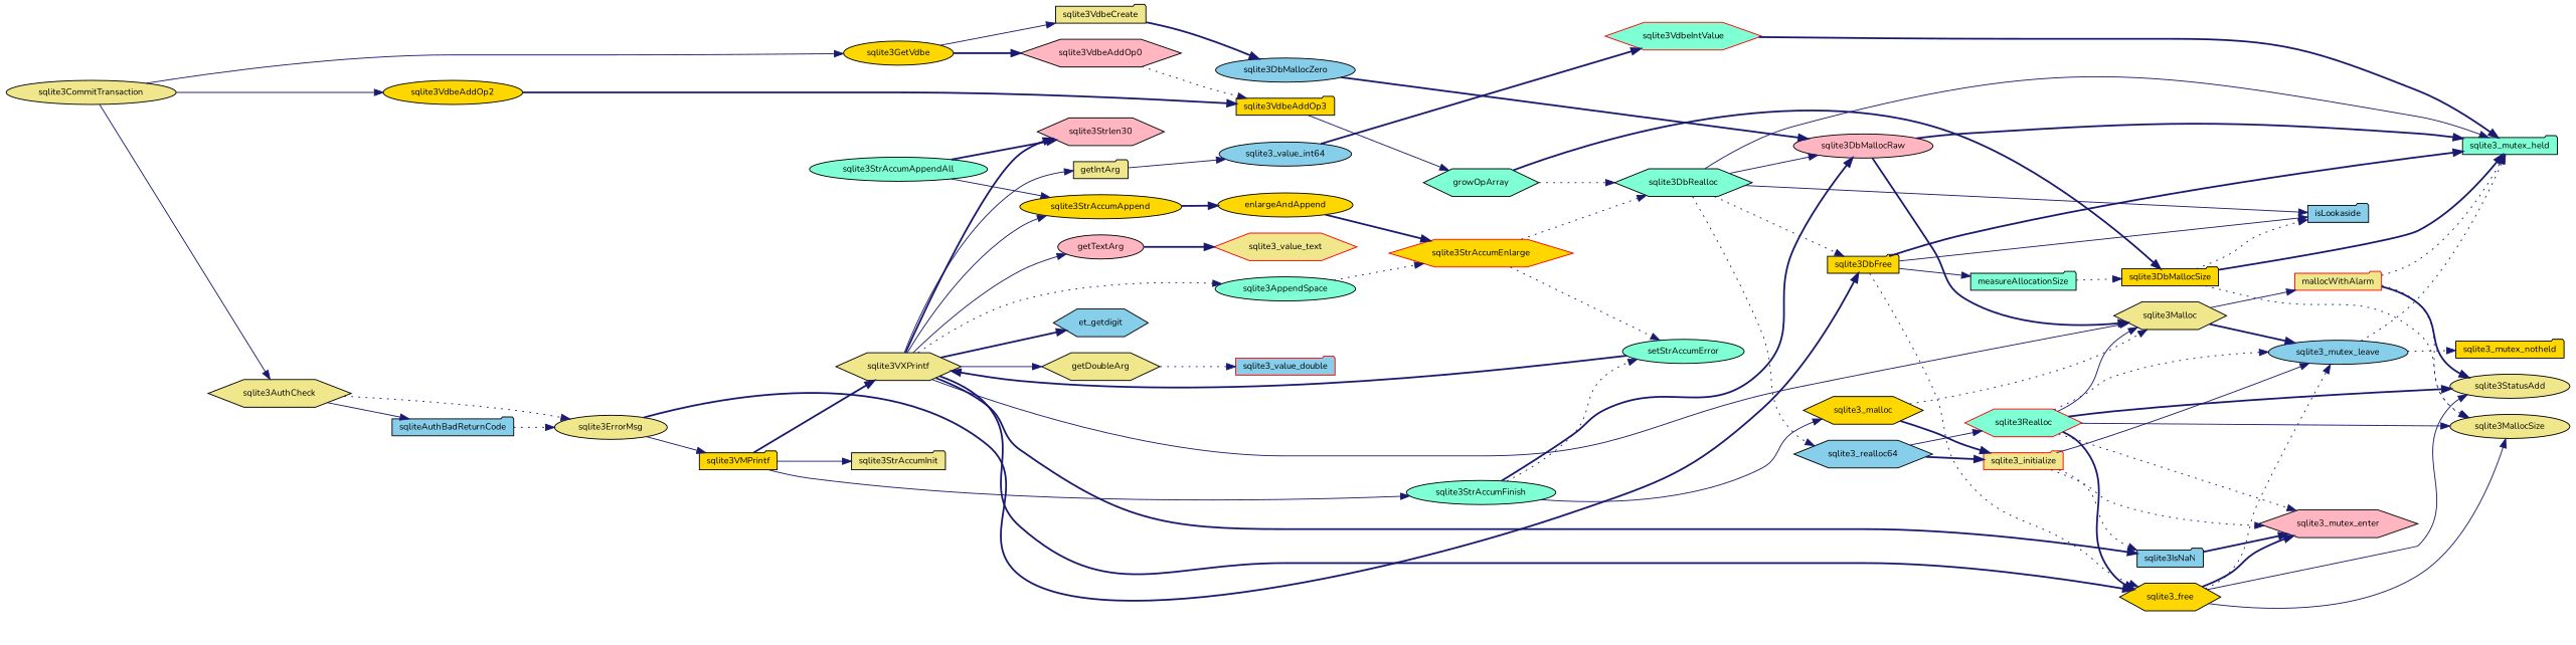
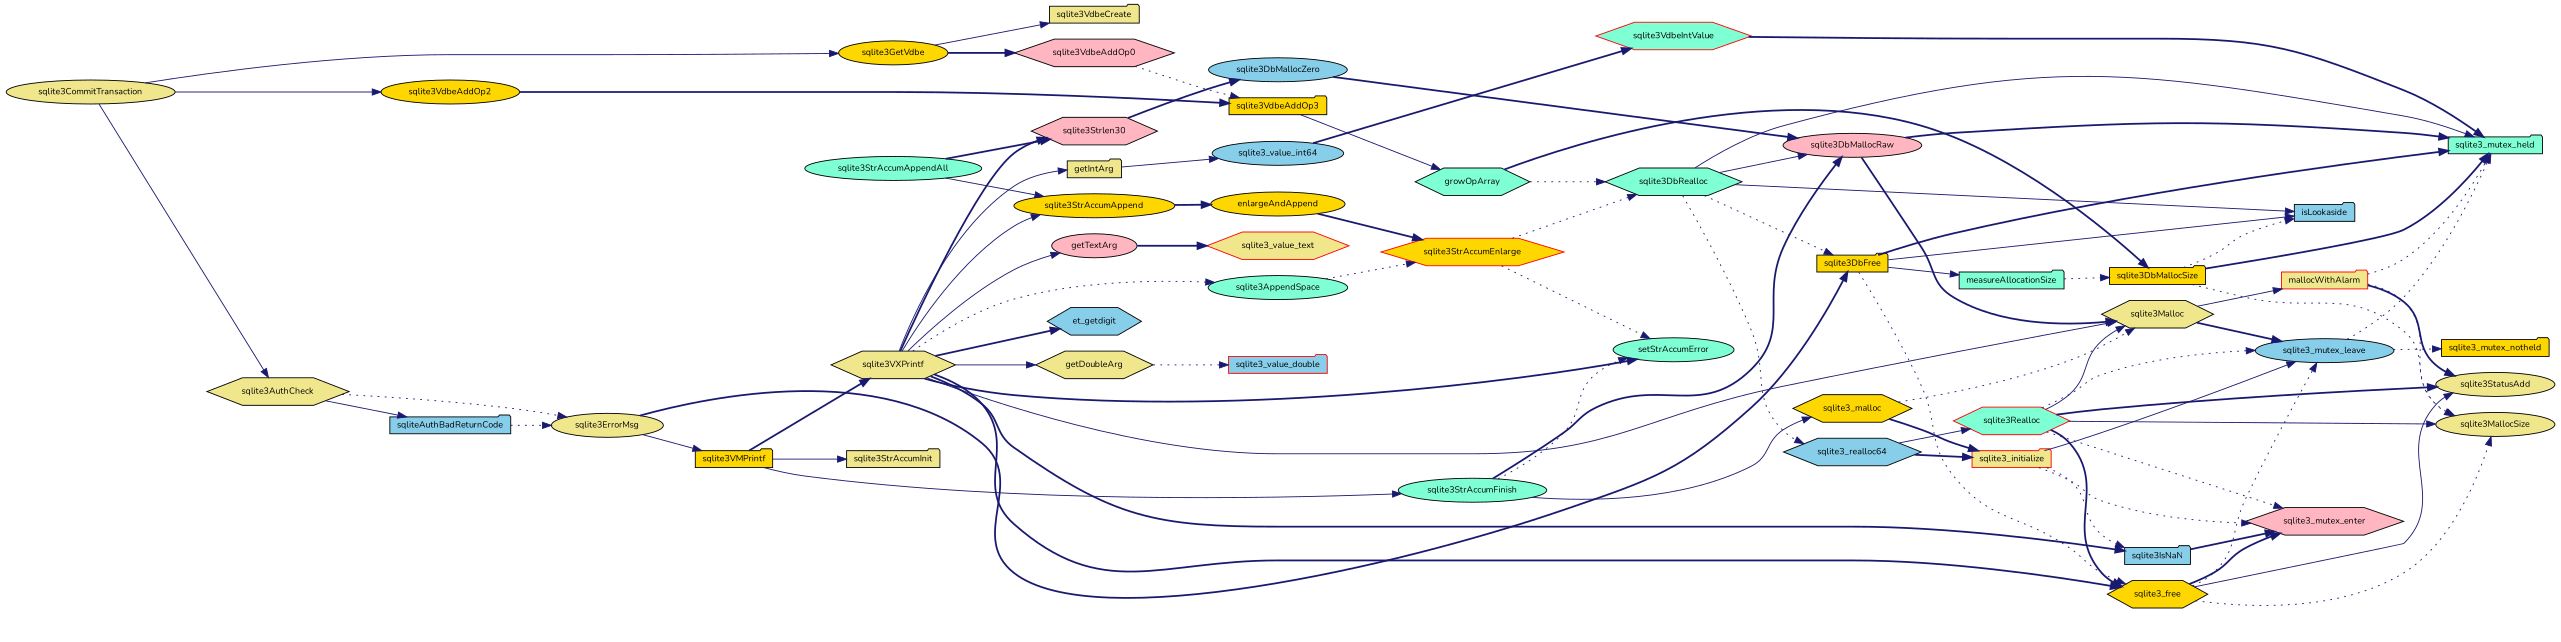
  digraph {
    fontname=Nunito
    rankdir=LR
    node [color=black fillcolor=khaki fontname=Nunito fontsize=10 shape=ellipse style=filled]
    edge [color=midnightblue fontname=Nunito fontsize=10 labelfontname=FreeSans labelfontsize=10 style=bold]
    n1 [fontcolor=black height=0.2 label=sqlite3CommitTransaction width=0.4]
    n2 [height=0.2 label=sqlite3AuthCheck shape=hexagon width=0.4]
    n3 [fillcolor=gold height=0.2 label=sqlite3GetVdbe width=0.4]
    n4 [fillcolor=gold height=0.2 label=sqlite3VdbeAddOp2 width=0.4]
    n5 [height=0.2 label=sqlite3ErrorMsg width=0.4]
    n6 [fillcolor=skyblue height=0.2 label=sqliteAuthBadReturnCode shape=folder width=0.4]
    n7 [height=0.2 label=sqlite3VdbeCreate shape=folder width=0.4]
    n8 [fillcolor=lightpink height=0.2 label=sqlite3VdbeAddOp0 shape=hexagon width=0.4]
    n9 [fillcolor=gold height=0.2 label=sqlite3VdbeAddOp3 shape=folder width=0.4]
    n10 [fillcolor=gold height=0.2 label=sqlite3VMPrintf shape=folder width=0.4]
    n11 [fillcolor=gold height=0.2 label=sqlite3DbFree shape=folder width=0.4]
    n12 [height=0.2 label=sqlite3StrAccumInit shape=folder width=0.4]
    n13 [height=0.2 label=sqlite3VXPrintf shape=hexagon width=0.4]
    n14 [fillcolor=aquamarine height=0.2 label=sqlite3StrAccumFinish width=0.4]
    n15 [fillcolor=gold height=0.2 label=sqlite3_free shape=hexagon width=0.4]
    n16 [fillcolor=aquamarine height=0.2 label=sqlite3_mutex_held shape=folder width=0.4]
    n17 [fillcolor=skyblue height=0.2 label=isLookaside shape=folder width=0.4]
    n18 [fillcolor=aquamarine height=0.2 label=measureAllocationSize shape=folder width=0.4]
    n19 [fillcolor=gold height=0.2 label=sqlite3StrAccumAppend width=0.4]
    n20 [fillcolor=aquamarine height=0.2 label=setStrAccumError width=0.4]
    n21 [height=0.2 label=sqlite3Malloc shape=hexagon width=0.4]
    n22 [fillcolor=skyblue height=0.2 label=sqlite3IsNaN shape=folder width=0.4]
    n23 [height=0.2 label=getIntArg shape=folder width=0.4]
    n24 [height=0.2 label=getDoubleArg shape=hexagon width=0.4]
    n25 [fillcolor=lightpink height=0.2 label=sqlite3Strlen30 shape=hexagon width=0.4]
    n26 [fillcolor=skyblue height=0.2 label=et_getdigit shape=hexagon width=0.4]
    n27 [fillcolor=lightpink height=0.2 label=getTextArg width=0.4]
    n28 [fillcolor=aquamarine height=0.2 label=sqlite3AppendSpace width=0.4]
    n29 [fillcolor=lightpink height=0.2 label=sqlite3DbMallocRaw width=0.4]
    n30 [fillcolor=gold height=0.2 label=sqlite3_malloc shape=hexagon width=0.4]
    n31 [fillcolor=gold height=0.2 label=enlargeAndAppend width=0.4]
    n32 [color=red height=0.2 label=mallocWithAlarm shape=folder width=0.4]
    n33 [fillcolor=skyblue height=0.2 label=sqlite3_mutex_leave width=0.4]
    n34 [fillcolor=lightpink height=0.2 label=sqlite3_mutex_enter shape=hexagon width=0.4]
    n35 [height=0.2 label=sqlite3MallocSize width=0.4]
    n36 [height=0.2 label=sqlite3StatusAdd width=0.4]
    n37 [fillcolor=skyblue height=0.2 label=sqlite3_value_int64 width=0.4]
    n38 [color=red fillcolor=skyblue height=0.2 label=sqlite3_value_double shape=folder width=0.4]
    n39 [color=red height=0.2 label=sqlite3_value_text shape=hexagon width=0.4]
    n40 [fillcolor=aquamarine height=0.2 label=sqlite3StrAccumAppendAll width=0.4]
    n41 [color=red fillcolor=gold height=0.2 label=sqlite3StrAccumEnlarge shape=hexagon width=0.4]
    n42 [fillcolor=aquamarine height=0.2 label=sqlite3DbRealloc shape=hexagon width=0.4]
    n43 [fillcolor=skyblue height=0.2 label=sqlite3_realloc64 shape=hexagon width=0.4]
    n44 [color=red height=0.2 label=sqlite3_initialize shape=folder width=0.4]
    n45 [color=red fillcolor=aquamarine height=0.2 label=sqlite3Realloc shape=hexagon width=0.4]
    n46 [fillcolor=gold height=0.2 label=sqlite3_mutex_notheld shape=folder width=0.4]
    n47 [fillcolor=gold height=0.2 label=sqlite3DbMallocSize shape=folder width=0.4]
    n48 [color=red fillcolor=aquamarine height=0.2 label=sqlite3VdbeIntValue shape=hexagon width=0.4]
    n49 [fillcolor=skyblue height=0.2 label=sqlite3DbMallocZero width=0.4]
    n50 [fillcolor=aquamarine height=0.2 label=growOpArray shape=hexagon width=0.4]
    n1 -> n2 [style=solid]
    n1 -> n3 [style=solid]
    n1 -> n4 [style=solid]
    n2 -> n5 [style=dotted]
    n2 -> n6 [style=solid]
    n3 -> n7 [style=solid]
    n3 -> n8
    n4 -> n9
    n5 -> n10 [style=solid]
    n5 -> n11
    n6 -> n5 [style=dotted]
-   n7 -> n49
+   n25 -> n49
    n8 -> n9 [style=dotted]
    n9 -> n50 [style=solid]
    n10 -> n12 [style=solid]
    n10 -> n13
    n10 -> n14 [style=solid]
    n11 -> n15 [style=dotted]
    n11 -> n16
    n11 -> n17 [style=solid]
    n11 -> n18 [style=solid]
    n13 -> n15
    n13 -> n19 [style=solid]
-   n20 -> n13
+   n13 -> n20
    n13 -> n21 [style=solid]
    n13 -> n22
    n13 -> n23 [style=solid]
    n13 -> n24 [style=solid]
    n13 -> n25
    n13 -> n26
    n13 -> n27 [style=solid]
    n13 -> n28 [style=dotted]
    n14 -> n20 [style=dotted]
    n14 -> n29
    n14 -> n30 [style=solid]
    n15 -> n33 [style=dotted]
    n15 -> n34
-   n15 -> n35 [style=solid]
+   n15 -> n35 [style=dotted]
    n15 -> n36 [style=solid]
    n18 -> n47 [style=dotted]
    n19 -> n31
    n21 -> n32 [style=solid]
    n21 -> n33
    n22 -> n34
    n23 -> n37 [style=solid]
    n24 -> n38 [style=dotted]
    n27 -> n39
    n28 -> n41 [style=dotted]
    n29 -> n16
    n29 -> n21
    n30 -> n21 [style=dotted]
    n30 -> n44
    n31 -> n41
    n32 -> n16 [style=dotted]
    n32 -> n35 [style=dotted]
    n32 -> n36
    n33 -> n16 [style=dotted]
    n33 -> n46 [style=dotted]
    n37 -> n48
    n40 -> n19 [style=solid]
    n40 -> n25
    n41 -> n20 [style=dotted]
    n41 -> n42 [style=dotted]
    n42 -> n11 [style=dotted]
    n42 -> n16 [style=solid]
    n42 -> n17 [style=solid]
    n42 -> n29 [style=solid]
    n42 -> n43 [style=dotted]
    n43 -> n44
    n43 -> n45 [style=solid]
    n44 -> n22 [style=dotted]
    n44 -> n33 [style=solid]
    n44 -> n34 [style=dotted]
    n45 -> n15
    n45 -> n21 [style=solid]
    n45 -> n33 [style=dotted]
    n45 -> n34 [style=dotted]
    n45 -> n35 [style=solid]
    n45 -> n36
    n47 -> n16
    n47 -> n17 [style=dotted]
    n47 -> n35 [style=dotted]
    n48 -> n16
    n49 -> n29
    n50 -> n42 [style=dotted]
    n50 -> n47
  }
